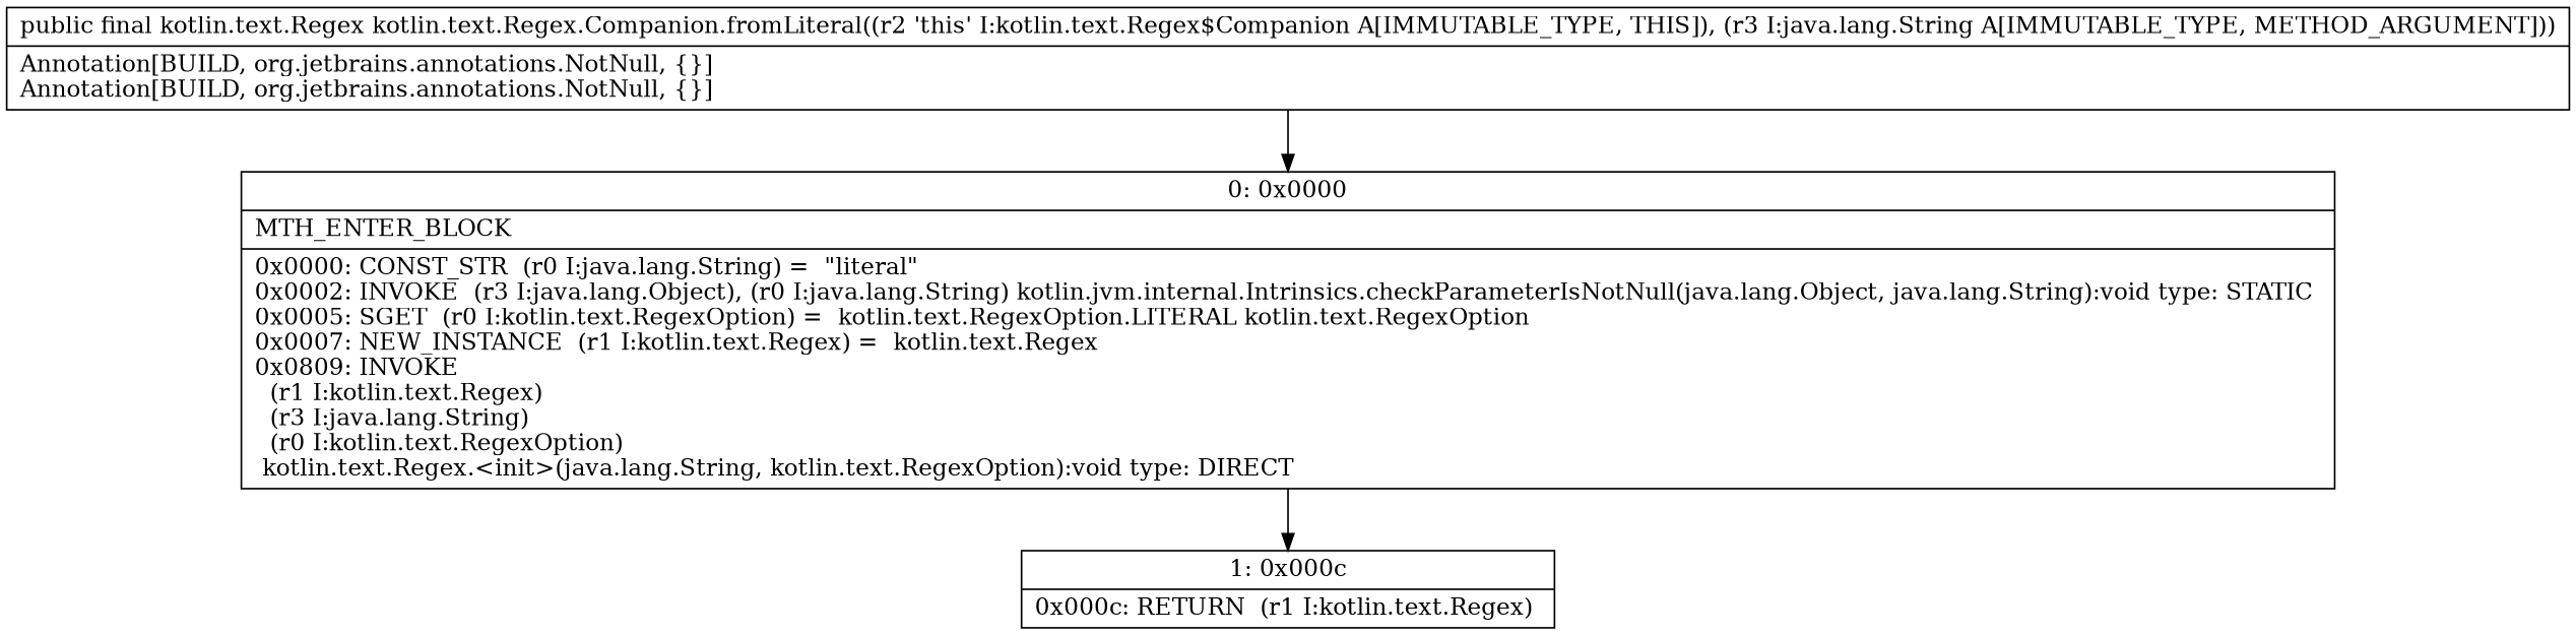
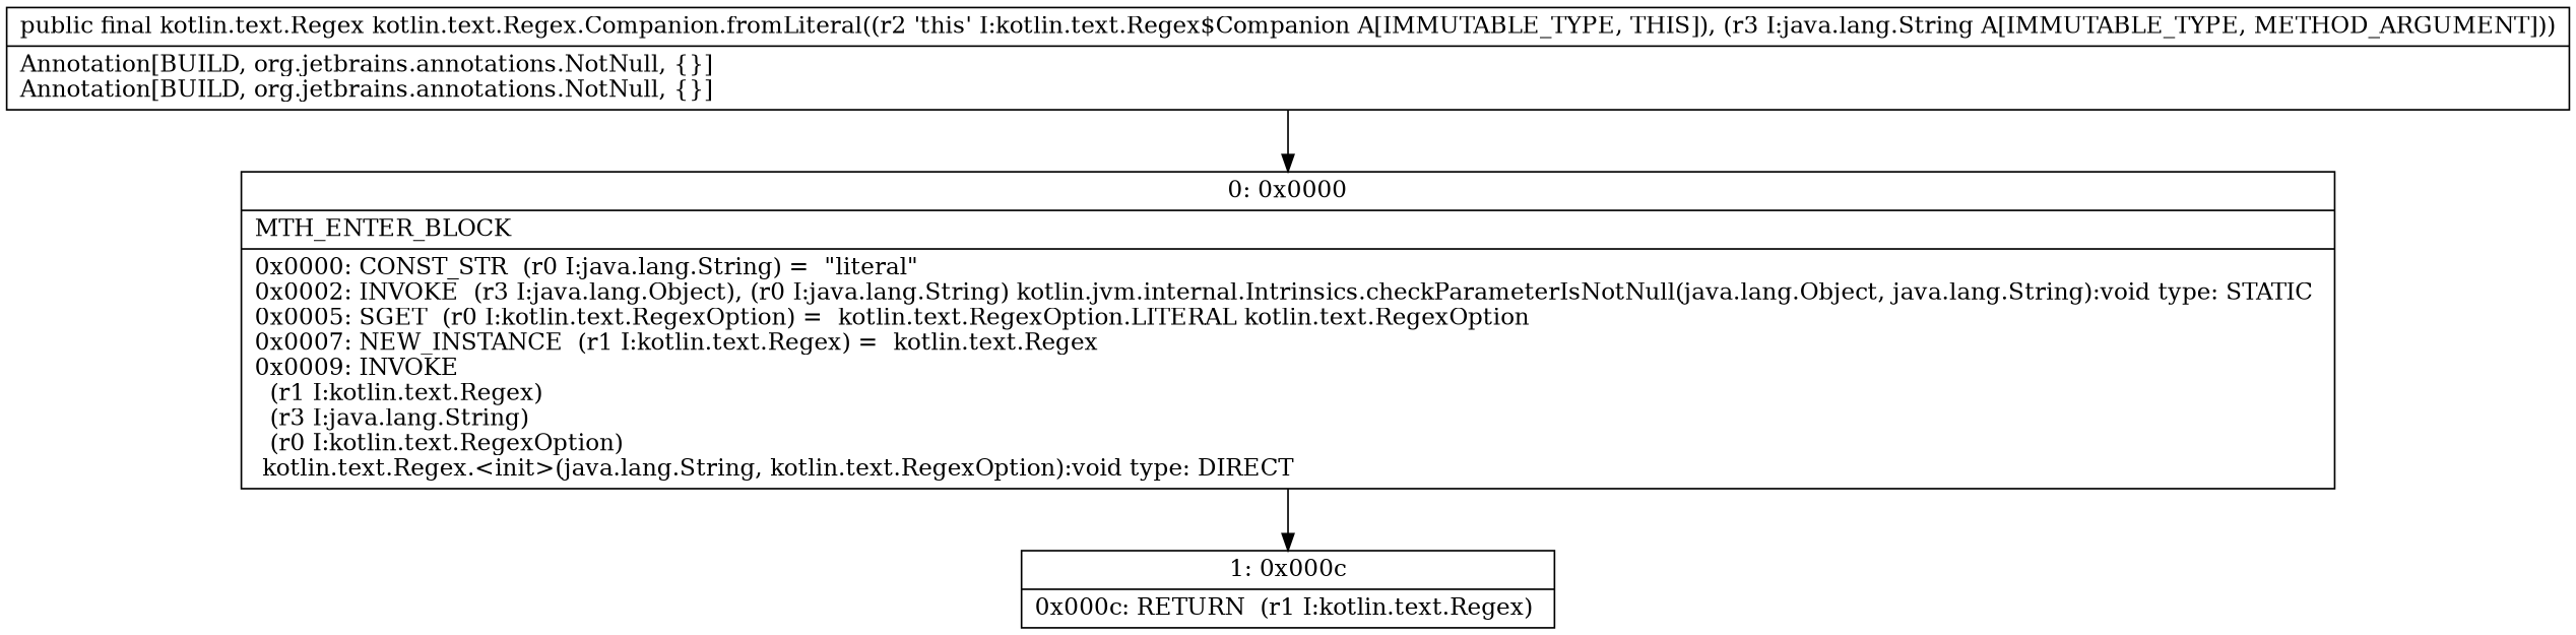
  digraph {
    node [shape=record]
-   n1 [label="{0\:\ 0x0000|MTH_ENTER_BLOCK\l|0x0000: CONST_STR  (r0 I:java.lang.String) =  \"literal\" \l0x0002: INVOKE  (r3 I:java.lang.Object), (r0 I:java.lang.String) kotlin.jvm.internal.Intrinsics.checkParameterIsNotNull(java.lang.Object, java.lang.String):void type: STATIC \l0x0005: SGET  (r0 I:kotlin.text.RegexOption) =  kotlin.text.RegexOption.LITERAL kotlin.text.RegexOption \l0x0007: NEW_INSTANCE  (r1 I:kotlin.text.Regex) =  kotlin.text.Regex \l0x0809: INVOKE  \l  (r1 I:kotlin.text.Regex)\l  (r3 I:java.lang.String)\l  (r0 I:kotlin.text.RegexOption)\l kotlin.text.Regex.\<init\>(java.lang.String, kotlin.text.RegexOption):void type: DIRECT \l}"]
+   n1 [label="{0\:\ 0x0000|MTH_ENTER_BLOCK\l|0x0000: CONST_STR  (r0 I:java.lang.String) =  \"literal\" \l0x0002: INVOKE  (r3 I:java.lang.Object), (r0 I:java.lang.String) kotlin.jvm.internal.Intrinsics.checkParameterIsNotNull(java.lang.Object, java.lang.String):void type: STATIC \l0x0005: SGET  (r0 I:kotlin.text.RegexOption) =  kotlin.text.RegexOption.LITERAL kotlin.text.RegexOption \l0x0007: NEW_INSTANCE  (r1 I:kotlin.text.Regex) =  kotlin.text.Regex \l0x0009: INVOKE  \l  (r1 I:kotlin.text.Regex)\l  (r3 I:java.lang.String)\l  (r0 I:kotlin.text.RegexOption)\l kotlin.text.Regex.\<init\>(java.lang.String, kotlin.text.RegexOption):void type: DIRECT \l}"]
    n2 [label="{1\:\ 0x000c|0x000c: RETURN  (r1 I:kotlin.text.Regex) \l}"]
    n3 [label="{public final kotlin.text.Regex kotlin.text.Regex.Companion.fromLiteral((r2 'this' I:kotlin.text.Regex$Companion A[IMMUTABLE_TYPE, THIS]), (r3 I:java.lang.String A[IMMUTABLE_TYPE, METHOD_ARGUMENT]))  | Annotation[BUILD, org.jetbrains.annotations.NotNull, \{\}]\lAnnotation[BUILD, org.jetbrains.annotations.NotNull, \{\}]\l}"]
    n1 -> n2
    n3 -> n1
  }
